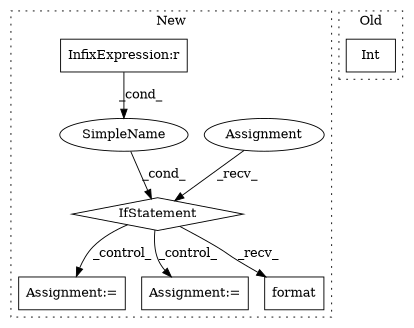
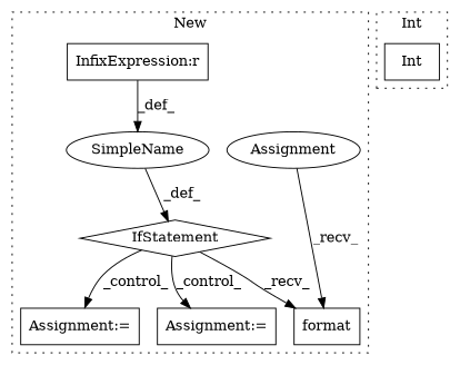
  digraph {
    node [a=32 shape=box]
    n1 [l="7,1" label=format s="4003,4023"]
    n2 [a=45 l=50 label=Assignment s=3952 shape=ellipse]
    n3 [a=25 l="4,2" label=IfStatement s="3130,3148" shape=diamond]
    n4 [a=42 label=SimpleName shape=ellipse]
    n5 [a=27 l=4 label="InfixExpression:r" s=3140]
    n6 [a=7 l=2 label="Assignment:=" s=3794]
    n7 [a=7 l=1 label="Assignment:=" s=4069]
    n8 [l="4,1" label=Int s="2059,2081"]
    subgraph cluster_1 {
      label=New
      style=dotted
      n1
      n2
      n3
      n4
      n5
      n6
      n7
    }
    subgraph cluster_2 {
-     label=Old
+     label=Int
      style=dotted
      n8
    }
-   n2 -> n3 [label=_recv_]
+   n2 -> n1 [label=_recv_]
    n3 -> n1 [label=_recv_]
    n3 -> n6 [label=_control_]
    n3 -> n7 [label=_control_]
-   n4 -> n3 [label=_cond_]
-   n5 -> n4 [label=_cond_]
+   n4 -> n3 [label=_def_]
+   n5 -> n4 [label=_def_]
  }
